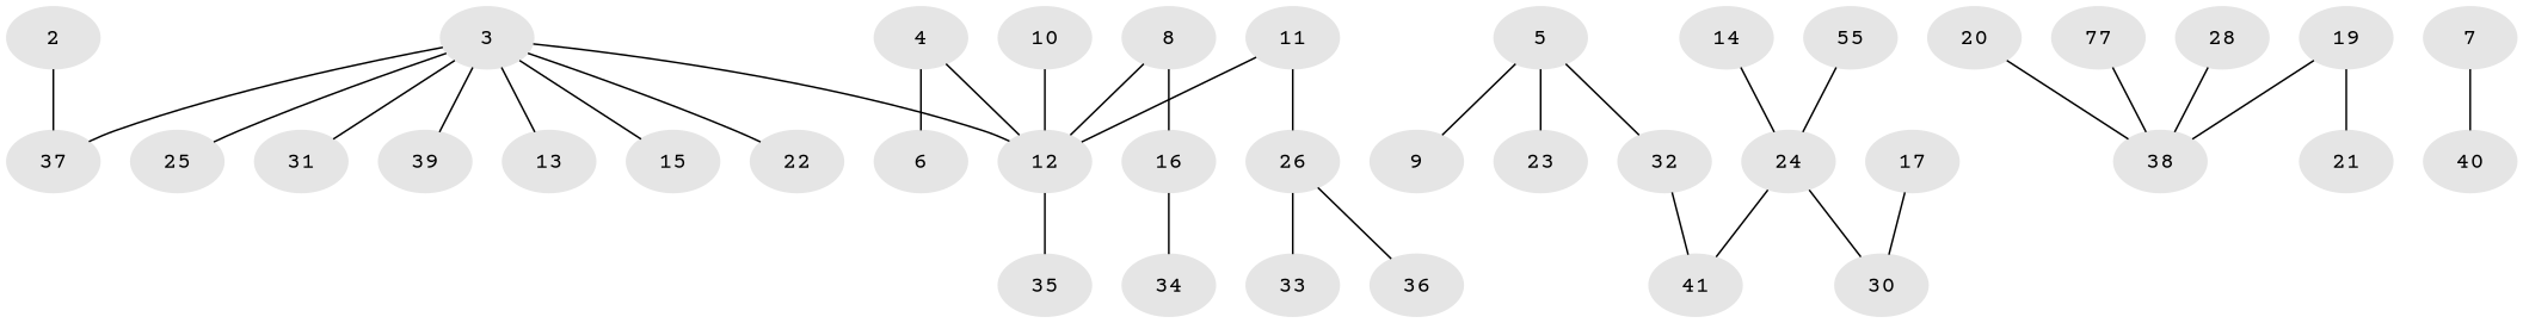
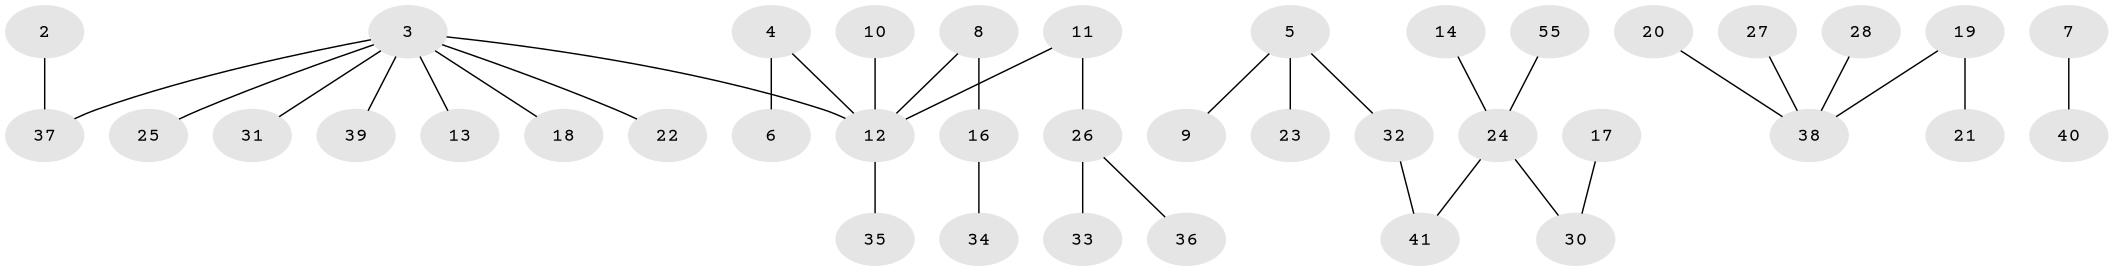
  graph {
    fontname="Courier Prime"
    node [color=gray90 fontname="Courier Prime" style=filled]
    edge [fontname="Courier Prime" weight=1.0]
    3
    37
    12
    13
-   18 [label=15]
+   18
    22
    25
    31
    39
    5
    9
    23
    32
    20
    38
    2
    35
    4
    6
    41
    7
    40
    8
    16
    34
    10
    11
    26
    33
    36
    14
    24
    30
    n34 [label=55]
    17
    19
    21
-   27 [label=77]
+   27
    28
    3 -- 37
    3 -- 12
    3 -- 13
    3 -- 18
    3 -- 22
    3 -- 25
    3 -- 31
    3 -- 39
    12 -- 35
    5 -- 9
    5 -- 23
    5 -- 32
    32 -- 41
    20 -- 38
    2 -- 37
    4 -- 12
    4 -- 6
    7 -- 40
    8 -- 12
    8 -- 16
    16 -- 34
    10 -- 12
    11 -- 12
    11 -- 26
    26 -- 33
    26 -- 36
    14 -- 24
    24 -- 41
    24 -- 30
    n34 -- 24
    17 -- 30
    19 -- 38
    19 -- 21
    27 -- 38
    28 -- 38
  }
